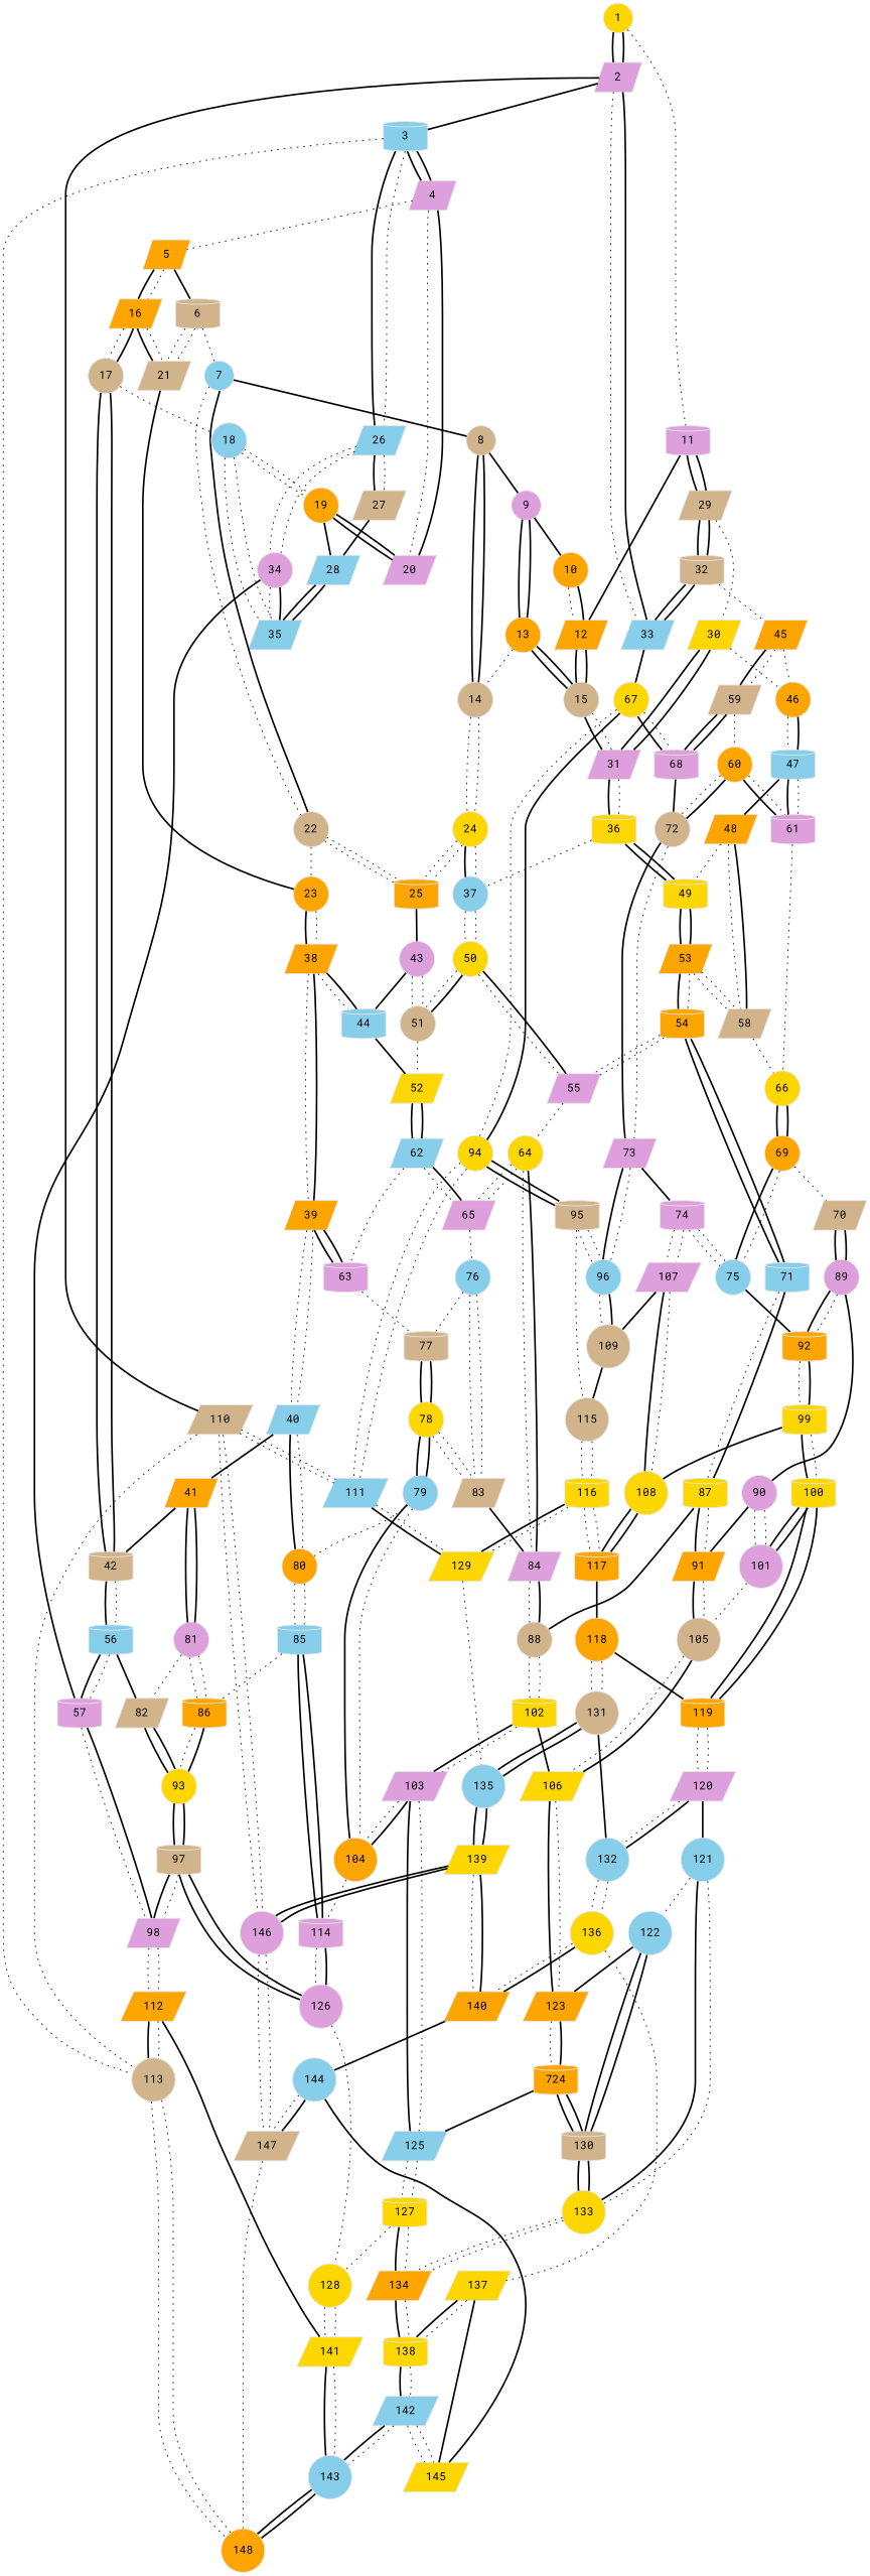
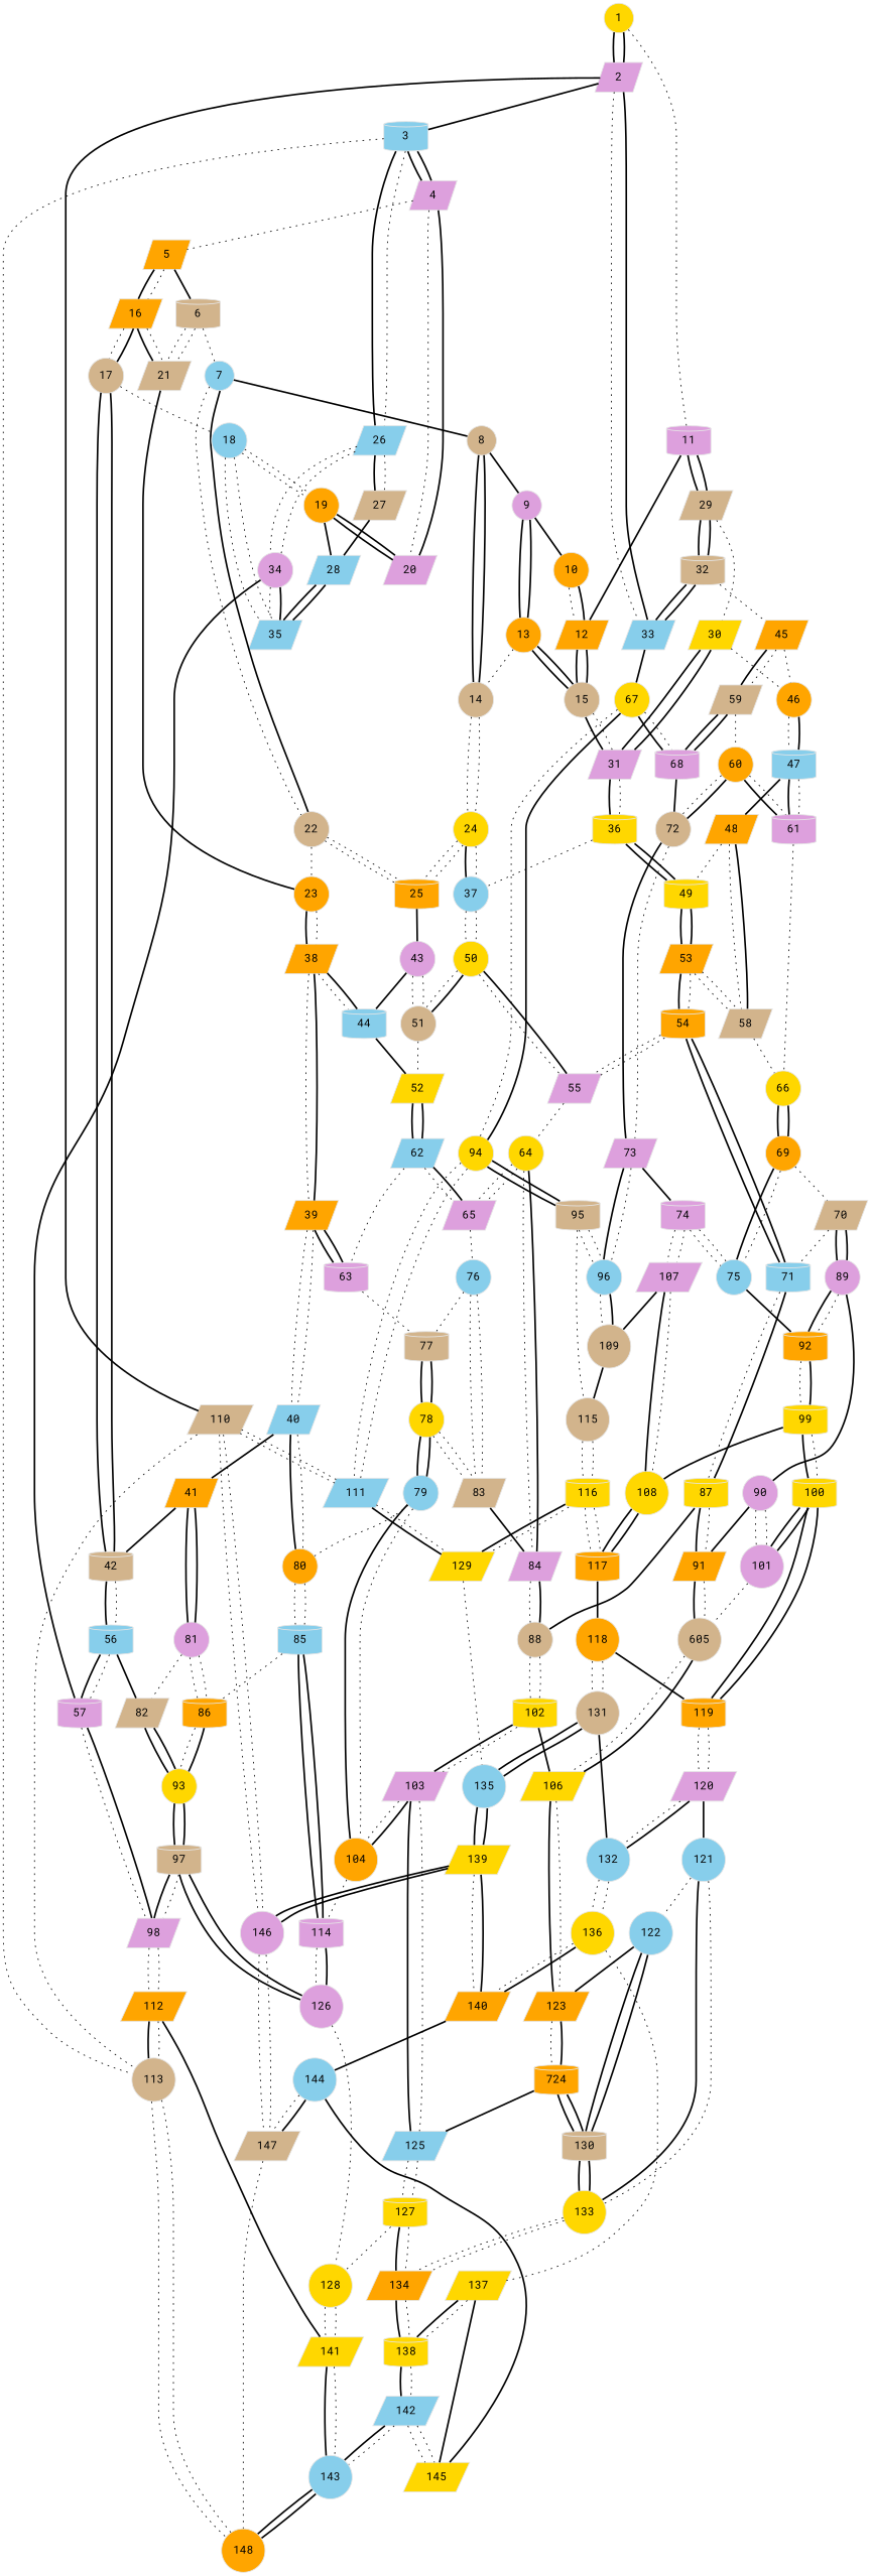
  graph {
    fontname="Roboto Mono"
    node [color=gray90 fillcolor=orange fontname="Roboto Mono" shape=circle style=filled]
    edge [fontname="Roboto Mono" style=bold]
    1 [fillcolor=gold]
    2 [fillcolor=plum shape=parallelogram]
    11 [fillcolor=plum shape=cylinder]
    3 [fillcolor=skyblue shape=cylinder]
    33 [fillcolor=skyblue shape=parallelogram]
    110 [fillcolor=tan shape=parallelogram]
    12 [shape=parallelogram]
    29 [fillcolor=tan shape=parallelogram]
    4 [fillcolor=plum shape=parallelogram]
    26 [fillcolor=skyblue shape=parallelogram]
    113 [fillcolor=tan]
    67 [fillcolor=gold]
    111 [fillcolor=skyblue shape=parallelogram]
    146 [fillcolor=plum]
    5 [shape=parallelogram]
    20 [fillcolor=plum shape=parallelogram]
    27 [fillcolor=tan shape=parallelogram]
    34 [fillcolor=plum]
    148
    6 [fillcolor=tan shape=cylinder]
    16 [shape=parallelogram]
    7 [fillcolor=skyblue]
    21 [fillcolor=tan shape=parallelogram]
    17 [fillcolor=tan]
    8 [fillcolor=tan]
    22 [fillcolor=tan]
    23
    9 [fillcolor=plum]
    14 [fillcolor=tan]
    25 [shape=cylinder]
    10
    13
    24 [fillcolor=gold]
    15 [fillcolor=tan]
    30 [fillcolor=gold shape=parallelogram]
    32 [fillcolor=tan shape=cylinder]
    31 [fillcolor=plum shape=parallelogram]
    37 [fillcolor=skyblue]
    36 [fillcolor=gold shape=cylinder]
    18 [fillcolor=skyblue]
    42 [fillcolor=tan shape=cylinder]
    19
    35 [fillcolor=skyblue shape=parallelogram]
    56 [fillcolor=skyblue shape=cylinder]
    28 [fillcolor=skyblue shape=parallelogram]
    38 [shape=parallelogram]
    43 [fillcolor=plum]
    39 [shape=parallelogram]
    44 [fillcolor=skyblue shape=cylinder]
    50 [fillcolor=gold]
    51 [fillcolor=tan]
    57 [fillcolor=plum shape=cylinder]
    46
    45 [shape=parallelogram]
    47 [fillcolor=skyblue shape=cylinder]
    49 [fillcolor=gold shape=cylinder]
    59 [fillcolor=tan shape=parallelogram]
    68 [fillcolor=plum shape=cylinder]
    94 [fillcolor=gold]
    98 [fillcolor=plum shape=parallelogram]
    53 [shape=parallelogram]
    55 [fillcolor=plum shape=parallelogram]
    40 [fillcolor=skyblue shape=parallelogram]
    63 [fillcolor=plum shape=cylinder]
    52 [fillcolor=gold shape=parallelogram]
    41 [shape=parallelogram]
    80
    77 [fillcolor=tan shape=cylinder]
    81 [fillcolor=plum]
    85 [fillcolor=skyblue shape=cylinder]
    82 [fillcolor=tan shape=parallelogram]
    86 [shape=cylinder]
    62 [fillcolor=skyblue shape=parallelogram]
    60
    48 [shape=parallelogram]
    61 [fillcolor=plum shape=cylinder]
    58 [fillcolor=tan shape=parallelogram]
    66 [fillcolor=gold]
    54 [shape=cylinder]
    64 [fillcolor=gold]
    65 [fillcolor=plum shape=parallelogram]
    71 [fillcolor=skyblue shape=cylinder]
    87 [fillcolor=gold shape=cylinder]
    84 [fillcolor=plum shape=parallelogram]
    93 [fillcolor=gold]
    112 [shape=parallelogram]
    69
    72 [fillcolor=tan]
    73 [fillcolor=plum shape=parallelogram]
    76 [fillcolor=skyblue]
    78 [fillcolor=gold]
    88 [fillcolor=tan]
    83 [fillcolor=tan shape=parallelogram]
    70 [fillcolor=tan shape=parallelogram]
    75 [fillcolor=skyblue]
    95 [fillcolor=tan shape=cylinder]
    89 [fillcolor=plum]
    92 [shape=cylinder]
    90 [fillcolor=plum]
    91 [shape=parallelogram]
    74 [fillcolor=plum shape=cylinder]
    96 [fillcolor=skyblue]
    107 [fillcolor=plum shape=parallelogram]
    109 [fillcolor=tan]
    108 [fillcolor=gold]
    99 [fillcolor=gold shape=cylinder]
    79 [fillcolor=skyblue]
    104
    114 [fillcolor=plum shape=cylinder]
    97 [fillcolor=tan shape=cylinder]
    102 [fillcolor=gold shape=cylinder]
    126 [fillcolor=plum]
-   105 [fillcolor=tan]
+   105 [fillcolor=tan label=605]
    103 [fillcolor=plum shape=parallelogram]
    106 [fillcolor=gold shape=parallelogram]
    101 [fillcolor=plum]
    100 [fillcolor=gold shape=cylinder]
    115 [fillcolor=tan]
    129 [fillcolor=gold shape=parallelogram]
    116 [fillcolor=gold shape=cylinder]
    128 [fillcolor=gold]
    141 [fillcolor=gold shape=parallelogram]
    119 [shape=cylinder]
    117 [shape=cylinder]
    120 [fillcolor=plum shape=parallelogram]
    125 [fillcolor=skyblue shape=parallelogram]
    123 [shape=parallelogram]
    127 [fillcolor=gold shape=cylinder]
    n129 [label=724 shape=cylinder]
    118
    147 [fillcolor=tan shape=parallelogram]
    135 [fillcolor=skyblue]
    143 [fillcolor=skyblue]
    131 [fillcolor=tan]
    132 [fillcolor=skyblue]
    121 [fillcolor=skyblue]
    122 [fillcolor=skyblue]
    133 [fillcolor=gold]
    136 [fillcolor=gold]
    130 [fillcolor=tan shape=cylinder]
    134 [shape=parallelogram]
    138 [fillcolor=gold shape=cylinder]
    139 [fillcolor=gold shape=parallelogram]
    137 [fillcolor=gold shape=parallelogram]
    140 [shape=parallelogram]
    142 [fillcolor=skyblue shape=parallelogram]
    145 [fillcolor=gold shape=parallelogram]
    144 [fillcolor=skyblue]
    1 -- 2
    1 -- 2
    1 -- 11 [style=dotted]
    2 -- 3
    2 -- 33 [style=dotted]
    2 -- 33
    2 -- 110
    11 -- 12
    11 -- 29
    11 -- 29
    3 -- 4
    3 -- 4
    3 -- 26
    3 -- 26 [style=dotted]
    3 -- 113 [style=dotted]
    33 -- 67
    110 -- 113 [style=dotted]
    110 -- 111 [style=dotted]
    110 -- 111 [style=dotted]
    110 -- 146 [style=dotted]
    110 -- 146 [style=dotted]
    12 -- 15
    12 -- 15
    29 -- 30 [style=dotted]
    29 -- 32
    29 -- 32
    4 -- 5 [style=dotted]
    4 -- 20 [style=dotted]
    4 -- 20
    26 -- 27
    26 -- 27 [style=dotted]
    26 -- 34 [style=dotted]
    26 -- 34 [style=dotted]
    113 -- 148 [style=dotted]
    113 -- 148 [style=dotted]
    67 -- 68
    67 -- 68 [style=dotted]
    67 -- 94 [style=dotted]
    67 -- 94
    111 -- 129
    111 -- 129 [style=dotted]
    146 -- 147 [style=dotted]
    146 -- 147 [style=dotted]
    5 -- 6
    5 -- 16
    5 -- 16 [style=dotted]
    27 -- 28
    34 -- 35 [style=dotted]
    34 -- 35
    34 -- 57
    6 -- 7 [style=dotted]
    6 -- 21 [style=dotted]
    6 -- 21 [style=dotted]
    16 -- 21
    16 -- 21 [style=dotted]
    16 -- 17 [style=dotted]
    16 -- 17
    7 -- 8
    7 -- 22 [style=dotted]
    7 -- 22
    21 -- 23
    17 -- 18 [style=dotted]
    17 -- 42
    17 -- 42
    8 -- 9
    8 -- 14
    8 -- 14
    22 -- 23 [style=dotted]
    22 -- 25 [style=dotted]
    22 -- 25 [style=dotted]
    23 -- 38
    23 -- 38 [style=dotted]
    9 -- 10
    9 -- 13
    9 -- 13
    14 -- 24 [style=dotted]
    14 -- 24 [style=dotted]
    25 -- 43
    10 -- 12 [style=dotted]
    10 -- 12
    13 -- 14 [style=dotted]
    13 -- 15
    13 -- 15
    24 -- 25 [style=dotted]
    24 -- 25 [style=dotted]
    24 -- 37
    24 -- 37 [style=dotted]
    15 -- 31
    15 -- 31 [style=dotted]
    30 -- 31
    30 -- 31
    30 -- 46 [style=dotted]
    32 -- 33
    32 -- 33
    32 -- 45 [style=dotted]
    31 -- 36
    31 -- 36 [style=dotted]
    37 -- 50 [style=dotted]
    37 -- 50 [style=dotted]
    36 -- 37 [style=dotted]
    36 -- 49
    36 -- 49
    18 -- 19 [style=dotted]
    18 -- 19 [style=dotted]
    18 -- 35 [style=dotted]
    18 -- 35 [style=dotted]
    42 -- 56
    42 -- 56 [style=dotted]
    19 -- 20
    19 -- 20
    19 -- 28
    56 -- 57
    56 -- 57 [style=dotted]
    56 -- 82
    28 -- 35
    28 -- 35
    38 -- 39 [style=dotted]
    38 -- 39
    38 -- 44 [style=dotted]
    38 -- 44
    43 -- 44
    43 -- 51 [style=dotted]
    43 -- 51 [style=dotted]
    39 -- 40 [style=dotted]
    39 -- 40 [style=dotted]
    39 -- 63
    39 -- 63
    44 -- 52
    50 -- 51 [style=dotted]
    50 -- 51
    50 -- 55 [style=dotted]
    50 -- 55
    51 -- 52 [style=dotted]
    57 -- 98 [style=dotted]
    57 -- 98
    46 -- 47 [style=dotted]
    46 -- 47
    45 -- 46 [style=dotted]
    45 -- 59
    45 -- 59 [style=dotted]
    47 -- 48
    47 -- 61
    47 -- 61 [style=dotted]
    49 -- 53
    49 -- 53
    59 -- 68
    59 -- 68
    59 -- 60 [style=dotted]
    68 -- 72
    94 -- 111 [style=dotted]
    94 -- 111 [style=dotted]
    94 -- 95
    94 -- 95
    98 -- 112 [style=dotted]
    98 -- 112 [style=dotted]
    53 -- 58 [style=dotted]
    53 -- 58 [style=dotted]
    53 -- 54
    53 -- 54 [style=dotted]
    55 -- 64 [style=dotted]
    40 -- 41
    40 -- 80
    40 -- 80 [style=dotted]
    63 -- 77 [style=dotted]
    52 -- 62
    52 -- 62
    41 -- 42
    41 -- 81
    41 -- 81
    80 -- 85 [style=dotted]
    80 -- 85 [style=dotted]
    77 -- 78
    77 -- 78
    81 -- 82 [style=dotted]
    81 -- 86 [style=dotted]
    81 -- 86 [style=dotted]
    85 -- 86 [style=dotted]
    85 -- 114
    85 -- 114
    82 -- 93
    82 -- 93
    86 -- 93 [style=dotted]
    86 -- 93
    62 -- 63 [style=dotted]
    62 -- 65 [style=dotted]
    62 -- 65
    60 -- 61
    60 -- 61 [style=dotted]
    60 -- 72 [style=dotted]
    60 -- 72
    48 -- 49 [style=dotted]
    48 -- 58 [style=dotted]
    48 -- 58
    61 -- 66 [style=dotted]
    58 -- 66 [style=dotted]
    66 -- 69
    66 -- 69
    54 -- 55 [style=dotted]
    54 -- 55 [style=dotted]
    54 -- 71
    54 -- 71
    64 -- 65 [style=dotted]
    64 -- 65 [style=dotted]
    64 -- 84 [style=dotted]
    64 -- 84
    65 -- 76 [style=dotted]
    71 -- 87 [style=dotted]
    71 -- 87
    87 -- 88
    87 -- 91
    87 -- 91 [style=dotted]
    84 -- 88 [style=dotted]
    84 -- 88
    93 -- 97
    93 -- 97
    112 -- 113
    112 -- 113 [style=dotted]
    112 -- 141
    69 -- 70 [style=dotted]
    69 -- 75
    69 -- 75 [style=dotted]
    72 -- 73
    72 -- 73 [style=dotted]
    73 -- 74
    73 -- 96
    73 -- 96 [style=dotted]
    76 -- 77 [style=dotted]
    76 -- 83 [style=dotted]
    76 -- 83 [style=dotted]
    78 -- 83 [style=dotted]
    78 -- 83 [style=dotted]
    78 -- 79
    78 -- 79
    88 -- 102 [style=dotted]
    88 -- 102 [style=dotted]
    83 -- 84
+   70 -- 71 [style=dotted]
    70 -- 89
    70 -- 89
    75 -- 92
    95 -- 96 [style=dotted]
    95 -- 96 [style=dotted]
    95 -- 115 [style=dotted]
    89 -- 92
    89 -- 92 [style=dotted]
    89 -- 90
    92 -- 99 [style=dotted]
    92 -- 99
    90 -- 91
    90 -- 101 [style=dotted]
    90 -- 101 [style=dotted]
    91 -- 105
    91 -- 105 [style=dotted]
    74 -- 75 [style=dotted]
    74 -- 75 [style=dotted]
    74 -- 107 [style=dotted]
    74 -- 107 [style=dotted]
    96 -- 109 [style=dotted]
    96 -- 109
    107 -- 109
    107 -- 108
    107 -- 108 [style=dotted]
    109 -- 115
    108 -- 117
    108 -- 117
    99 -- 108
    99 -- 100
    99 -- 100 [style=dotted]
    79 -- 80 [style=dotted]
    79 -- 104
    79 -- 104 [style=dotted]
    104 -- 114 [style=dotted]
    114 -- 126 [style=dotted]
    114 -- 126
    97 -- 98
    97 -- 98 [style=dotted]
    97 -- 126
    97 -- 126
    102 -- 103
    102 -- 103 [style=dotted]
    102 -- 106
    126 -- 128 [style=dotted]
    105 -- 106 [style=dotted]
    105 -- 106
    103 -- 104 [style=dotted]
    103 -- 104
    103 -- 125
    103 -- 125 [style=dotted]
    106 -- 123
    106 -- 123 [style=dotted]
    101 -- 105 [style=dotted]
    100 -- 101
    100 -- 101
    100 -- 119
    100 -- 119
    115 -- 116 [style=dotted]
    115 -- 116 [style=dotted]
    129 -- 135 [style=dotted]
    116 -- 129
    116 -- 129 [style=dotted]
    116 -- 117 [style=dotted]
    116 -- 117 [style=dotted]
    128 -- 141 [style=dotted]
    128 -- 141 [style=dotted]
    141 -- 143
    141 -- 143 [style=dotted]
    119 -- 120 [style=dotted]
    119 -- 120 [style=dotted]
    117 -- 118
    120 -- 132 [style=dotted]
    120 -- 132
    120 -- 121
    125 -- 127 [style=dotted]
    125 -- 127 [style=dotted]
    123 -- n129 [style=dotted]
    123 -- n129
    127 -- 128 [style=dotted]
    127 -- 134
    127 -- 134 [style=dotted]
    n129 -- 125
    n129 -- 130
    n129 -- 130
    118 -- 119
    118 -- 131 [style=dotted]
    118 -- 131 [style=dotted]
    147 -- 148 [style=dotted]
    135 -- 139
    135 -- 139
    143 -- 148
    143 -- 148
    131 -- 135
    131 -- 135
    131 -- 132
    132 -- 136 [style=dotted]
    132 -- 136 [style=dotted]
    121 -- 122 [style=dotted]
    121 -- 133
    121 -- 133 [style=dotted]
    122 -- 123
    122 -- 130
    122 -- 130
    133 -- 134 [style=dotted]
    133 -- 134 [style=dotted]
    136 -- 137 [style=dotted]
    136 -- 140 [style=dotted]
    136 -- 140
    130 -- 133
    130 -- 133
    134 -- 138
    134 -- 138 [style=dotted]
    138 -- 142
    138 -- 142 [style=dotted]
    139 -- 146
    139 -- 146
    139 -- 140 [style=dotted]
    139 -- 140
    137 -- 138
    137 -- 138 [style=dotted]
    137 -- 145
    140 -- 144
    142 -- 143
    142 -- 143 [style=dotted]
    142 -- 145 [style=dotted]
    142 -- 145 [style=dotted]
    144 -- 147 [style=dotted]
    144 -- 147
    144 -- 145
  }
